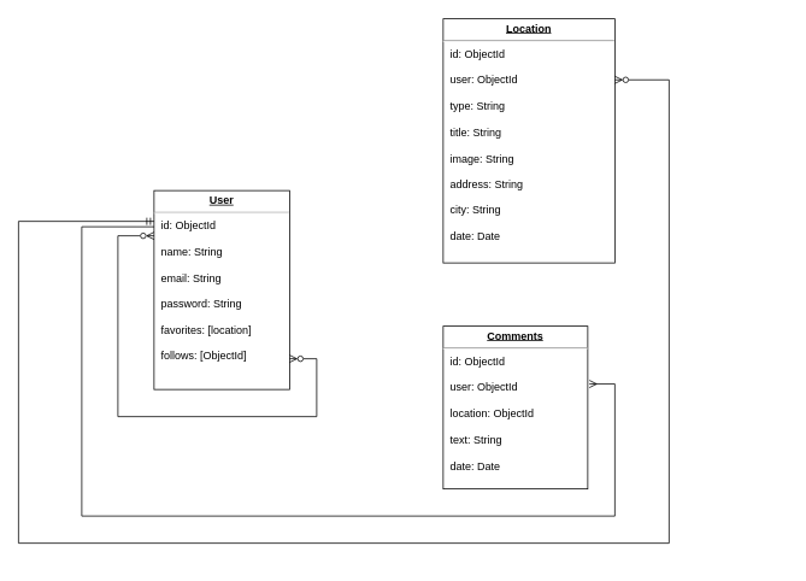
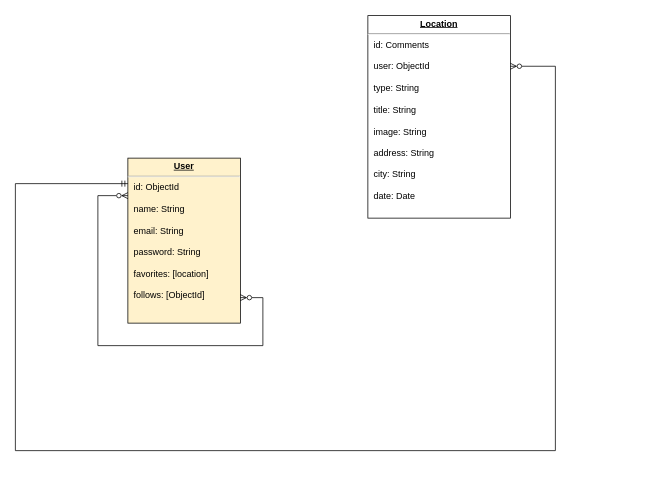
  <mxCell id="0" />
  <mxCell id="1" parent="0" />
- <mxCell id="2" value="&lt;p style=&quot;margin: 0px ; margin-top: 4px ; text-align: center ; text-decoration: underline&quot;&gt;&lt;b&gt;User&lt;/b&gt;&lt;/p&gt;&lt;hr&gt;&lt;p style=&quot;margin: 0px ; margin-left: 8px&quot;&gt;id: ObjectId&lt;/p&gt;&lt;p style=&quot;margin: 0px ; margin-left: 8px&quot;&gt;&lt;br&gt;&lt;/p&gt;&lt;p style=&quot;margin: 0px ; margin-left: 8px&quot;&gt;name:&amp;nbsp;&lt;span&gt;String&lt;/span&gt;&lt;/p&gt;&lt;p style=&quot;margin: 0px ; margin-left: 8px&quot;&gt;&lt;br&gt;email: String&lt;/p&gt;&lt;p style=&quot;margin: 0px ; margin-left: 8px&quot;&gt;&lt;br&gt;&lt;/p&gt;&lt;p style=&quot;margin: 0px ; margin-left: 8px&quot;&gt;password: String&lt;/p&gt;&lt;p style=&quot;margin: 0px ; margin-left: 8px&quot;&gt;&lt;br&gt;&lt;/p&gt;&lt;p style=&quot;margin: 0px ; margin-left: 8px&quot;&gt;favorites: [location]&lt;/p&gt;&lt;p style=&quot;margin: 0px ; margin-left: 8px&quot;&gt;&lt;br&gt;&lt;/p&gt;&lt;p style=&quot;margin: 0px ; margin-left: 8px&quot;&gt;follows: [ObjectId]&lt;/p&gt;" style="verticalAlign=top;align=left;overflow=fill;fontSize=12;fontFamily=Helvetica;html=1;" parent="1" vertex="1"><mxGeometry x="170" y="210" width="150" height="220" as="geometry" /></mxCell>
- <mxCell id="3" value="&lt;p style=&quot;margin: 0px ; margin-top: 4px ; text-align: center ; text-decoration: underline&quot;&gt;&lt;b&gt;Location&lt;/b&gt;&lt;/p&gt;&lt;hr&gt;&lt;p style=&quot;margin: 0px ; margin-left: 8px&quot;&gt;id: ObjectId&lt;/p&gt;&lt;p style=&quot;margin: 0px ; margin-left: 8px&quot;&gt;&lt;br&gt;&lt;/p&gt;&lt;p style=&quot;margin: 0px ; margin-left: 8px&quot;&gt;user: ObjectId&lt;br&gt;&lt;/p&gt;&lt;p style=&quot;margin: 0px ; margin-left: 8px&quot;&gt;&lt;br&gt;&lt;/p&gt;&lt;p style=&quot;margin: 0px ; margin-left: 8px&quot;&gt;type: String&lt;/p&gt;&lt;p style=&quot;margin: 0px ; margin-left: 8px&quot;&gt;&lt;br&gt;&lt;/p&gt;&lt;p style=&quot;margin: 0px ; margin-left: 8px&quot;&gt;title:&amp;nbsp;&lt;span&gt;String&lt;/span&gt;&lt;/p&gt;&lt;p style=&quot;margin: 0px ; margin-left: 8px&quot;&gt;&lt;br&gt;image: String&lt;/p&gt;&lt;p style=&quot;margin: 0px ; margin-left: 8px&quot;&gt;&lt;br&gt;&lt;/p&gt;&lt;p style=&quot;margin: 0px ; margin-left: 8px&quot;&gt;&lt;span&gt;address: String&lt;/span&gt;&lt;/p&gt;&lt;p style=&quot;margin: 0px ; margin-left: 8px&quot;&gt;&lt;span&gt;&lt;br&gt;&lt;/span&gt;&lt;/p&gt;&lt;p style=&quot;margin: 0px ; margin-left: 8px&quot;&gt;city: String&lt;/p&gt;&lt;p style=&quot;margin: 0px ; margin-left: 8px&quot;&gt;&lt;br&gt;&lt;/p&gt;&lt;p style=&quot;margin: 0px ; margin-left: 8px&quot;&gt;date: Date&lt;/p&gt;" style="verticalAlign=top;align=left;overflow=fill;fontSize=12;fontFamily=Helvetica;html=1;" parent="1" vertex="1"><mxGeometry x="490" y="20" width="190" height="270" as="geometry" /></mxCell>
- <mxCell id="4" value="&lt;p style=&quot;margin: 0px ; margin-top: 4px ; text-align: center ; text-decoration: underline&quot;&gt;&lt;b&gt;Comments&lt;/b&gt;&lt;/p&gt;&lt;hr&gt;&lt;p style=&quot;margin: 0px ; margin-left: 8px&quot;&gt;id: ObjectId&lt;/p&gt;&lt;p style=&quot;margin: 0px ; margin-left: 8px&quot;&gt;&lt;br&gt;&lt;/p&gt;&lt;p style=&quot;margin: 0px ; margin-left: 8px&quot;&gt;user: ObjectId&lt;/p&gt;&lt;p style=&quot;margin: 0px ; margin-left: 8px&quot;&gt;&lt;br&gt;&lt;/p&gt;&lt;p style=&quot;margin: 0px ; margin-left: 8px&quot;&gt;location: ObjectId&lt;/p&gt;&lt;p style=&quot;margin: 0px ; margin-left: 8px&quot;&gt;&lt;br&gt;&lt;/p&gt;&lt;p style=&quot;margin: 0px ; margin-left: 8px&quot;&gt;text: String&lt;/p&gt;&lt;p style=&quot;margin: 0px ; margin-left: 8px&quot;&gt;&lt;br&gt;&lt;/p&gt;&lt;p style=&quot;margin: 0px ; margin-left: 8px&quot;&gt;date: Date&lt;/p&gt;" style="verticalAlign=top;align=left;overflow=fill;fontSize=12;fontFamily=Helvetica;html=1;" parent="1" vertex="1"><mxGeometry x="490" y="360" width="160" height="180" as="geometry" /></mxCell>
+ <mxCell id="2" value="&lt;p style=&quot;margin: 0px ; margin-top: 4px ; text-align: center ; text-decoration: underline&quot;&gt;&lt;b&gt;User&lt;/b&gt;&lt;/p&gt;&lt;hr&gt;&lt;p style=&quot;margin: 0px ; margin-left: 8px&quot;&gt;id: ObjectId&lt;/p&gt;&lt;p style=&quot;margin: 0px ; margin-left: 8px&quot;&gt;&lt;br&gt;&lt;/p&gt;&lt;p style=&quot;margin: 0px ; margin-left: 8px&quot;&gt;name:&amp;nbsp;&lt;span&gt;String&lt;/span&gt;&lt;/p&gt;&lt;p style=&quot;margin: 0px ; margin-left: 8px&quot;&gt;&lt;br&gt;email: String&lt;/p&gt;&lt;p style=&quot;margin: 0px ; margin-left: 8px&quot;&gt;&lt;br&gt;&lt;/p&gt;&lt;p style=&quot;margin: 0px ; margin-left: 8px&quot;&gt;password: String&lt;/p&gt;&lt;p style=&quot;margin: 0px ; margin-left: 8px&quot;&gt;&lt;br&gt;&lt;/p&gt;&lt;p style=&quot;margin: 0px ; margin-left: 8px&quot;&gt;favorites: [location]&lt;/p&gt;&lt;p style=&quot;margin: 0px ; margin-left: 8px&quot;&gt;&lt;br&gt;&lt;/p&gt;&lt;p style=&quot;margin: 0px ; margin-left: 8px&quot;&gt;follows: [ObjectId]&lt;/p&gt;" style="verticalAlign=top;align=left;overflow=fill;fontSize=12;fontFamily=Helvetica;html=1;fillColor=#fff2cc;" parent="1" vertex="1"><mxGeometry x="170" y="210" width="150" height="220" as="geometry" /></mxCell>
+ <mxCell id="3" value="&lt;p style=&quot;margin: 0px ; margin-top: 4px ; text-align: center ; text-decoration: underline&quot;&gt;&lt;b&gt;Location&lt;/b&gt;&lt;/p&gt;&lt;hr&gt;&lt;p style=&quot;margin: 0px ; margin-left: 8px&quot;&gt;id: Comments&lt;/p&gt;&lt;p style=&quot;margin: 0px ; margin-left: 8px&quot;&gt;&lt;br&gt;&lt;/p&gt;&lt;p style=&quot;margin: 0px ; margin-left: 8px&quot;&gt;user: ObjectId&lt;br&gt;&lt;/p&gt;&lt;p style=&quot;margin: 0px ; margin-left: 8px&quot;&gt;&lt;br&gt;&lt;/p&gt;&lt;p style=&quot;margin: 0px ; margin-left: 8px&quot;&gt;type: String&lt;/p&gt;&lt;p style=&quot;margin: 0px ; margin-left: 8px&quot;&gt;&lt;br&gt;&lt;/p&gt;&lt;p style=&quot;margin: 0px ; margin-left: 8px&quot;&gt;title:&amp;nbsp;&lt;span&gt;String&lt;/span&gt;&lt;/p&gt;&lt;p style=&quot;margin: 0px ; margin-left: 8px&quot;&gt;&lt;br&gt;image: String&lt;/p&gt;&lt;p style=&quot;margin: 0px ; margin-left: 8px&quot;&gt;&lt;br&gt;&lt;/p&gt;&lt;p style=&quot;margin: 0px ; margin-left: 8px&quot;&gt;&lt;span&gt;address: String&lt;/span&gt;&lt;/p&gt;&lt;p style=&quot;margin: 0px ; margin-left: 8px&quot;&gt;&lt;span&gt;&lt;br&gt;&lt;/span&gt;&lt;/p&gt;&lt;p style=&quot;margin: 0px ; margin-left: 8px&quot;&gt;city: String&lt;/p&gt;&lt;p style=&quot;margin: 0px ; margin-left: 8px&quot;&gt;&lt;br&gt;&lt;/p&gt;&lt;p style=&quot;margin: 0px ; margin-left: 8px&quot;&gt;date: Date&lt;/p&gt;" style="verticalAlign=top;align=left;overflow=fill;fontSize=12;fontFamily=Helvetica;html=1;" parent="1" vertex="1"><mxGeometry x="490" y="20" width="190" height="270" as="geometry" /></mxCell>
  <mxCell id="5" value="&amp;nbsp; &amp;nbsp; &amp;nbsp;&amp;nbsp;" style="text;html=1;align=center;verticalAlign=middle;resizable=0;points=[];autosize=1;strokeColor=none;fillColor=none;" parent="1" vertex="1"><mxGeometry x="100" y="60" width="40" height="20" as="geometry" /></mxCell>
  <mxCell id="6" value="&amp;nbsp; &amp;nbsp; &amp;nbsp;&amp;nbsp;" style="text;html=1;align=center;verticalAlign=middle;resizable=0;points=[];autosize=1;strokeColor=none;fillColor=none;" parent="1" vertex="1"><mxGeometry x="830" y="70" width="40" height="20" as="geometry" /></mxCell>
  <mxCell id="7" value="&amp;nbsp; &amp;nbsp; &amp;nbsp;&amp;nbsp;" style="text;html=1;align=center;verticalAlign=middle;resizable=0;points=[];autosize=1;strokeColor=none;fillColor=none;" parent="1" vertex="1"><mxGeometry x="780" y="590" width="40" height="20" as="geometry" /></mxCell>
  <mxCell id="8" value="&amp;nbsp; &amp;nbsp; &amp;nbsp;&amp;nbsp;" style="text;html=1;align=center;verticalAlign=middle;resizable=0;points=[];autosize=1;strokeColor=none;fillColor=none;" parent="1" vertex="1"><mxGeometry x="60" y="600" width="40" height="20" as="geometry" /></mxCell>
  <mxCell id="9" value="" style="edgeStyle=orthogonalEdgeStyle;fontSize=12;html=1;endArrow=ERzeroToMany;startArrow=ERzeroToMany;rounded=0;startFill=0;endFill=0;" parent="1" source="2" edge="1"><mxGeometry width="100" height="100" relative="1" as="geometry"><mxPoint x="100" y="260" as="sourcePoint" /><mxPoint x="320" y="396" as="targetPoint" /><Array as="points"><mxPoint x="130" y="260" /><mxPoint x="130" y="460" /><mxPoint x="350" y="460" /><mxPoint x="350" y="396" /></Array></mxGeometry></mxCell>
- <mxCell id="10" value="" style="edgeStyle=orthogonalEdgeStyle;fontSize=12;html=1;endArrow=ERmany;rounded=0;entryX=1.011;entryY=0.355;entryDx=0;entryDy=0;entryPerimeter=0;exitX=0;exitY=0.182;exitDx=0;exitDy=0;exitPerimeter=0;" parent="1" source="2" target="4" edge="1"><mxGeometry width="100" height="100" relative="1" as="geometry"><mxPoint x="150" y="250" as="sourcePoint" /><mxPoint x="800" y="330" as="targetPoint" /><Array as="points"><mxPoint x="90" y="250" /><mxPoint x="90" y="570" /><mxPoint x="680" y="570" /><mxPoint x="680" y="424" /></Array></mxGeometry></mxCell>
  <mxCell id="11" value="" style="edgeStyle=orthogonalEdgeStyle;fontSize=12;html=1;endArrow=ERzeroToMany;rounded=0;endFill=0;startArrow=ERmandOne;startFill=0;entryX=1;entryY=0.25;entryDx=0;entryDy=0;" parent="1" edge="1" target="3"><mxGeometry width="100" height="100" relative="1" as="geometry"><mxPoint x="170" y="244" as="sourcePoint" /><mxPoint x="680" y="231" as="targetPoint" /><Array as="points"><mxPoint x="20" y="244" /><mxPoint x="20" y="600" /><mxPoint x="740" y="600" /><mxPoint x="740" y="88" /></Array></mxGeometry></mxCell>
